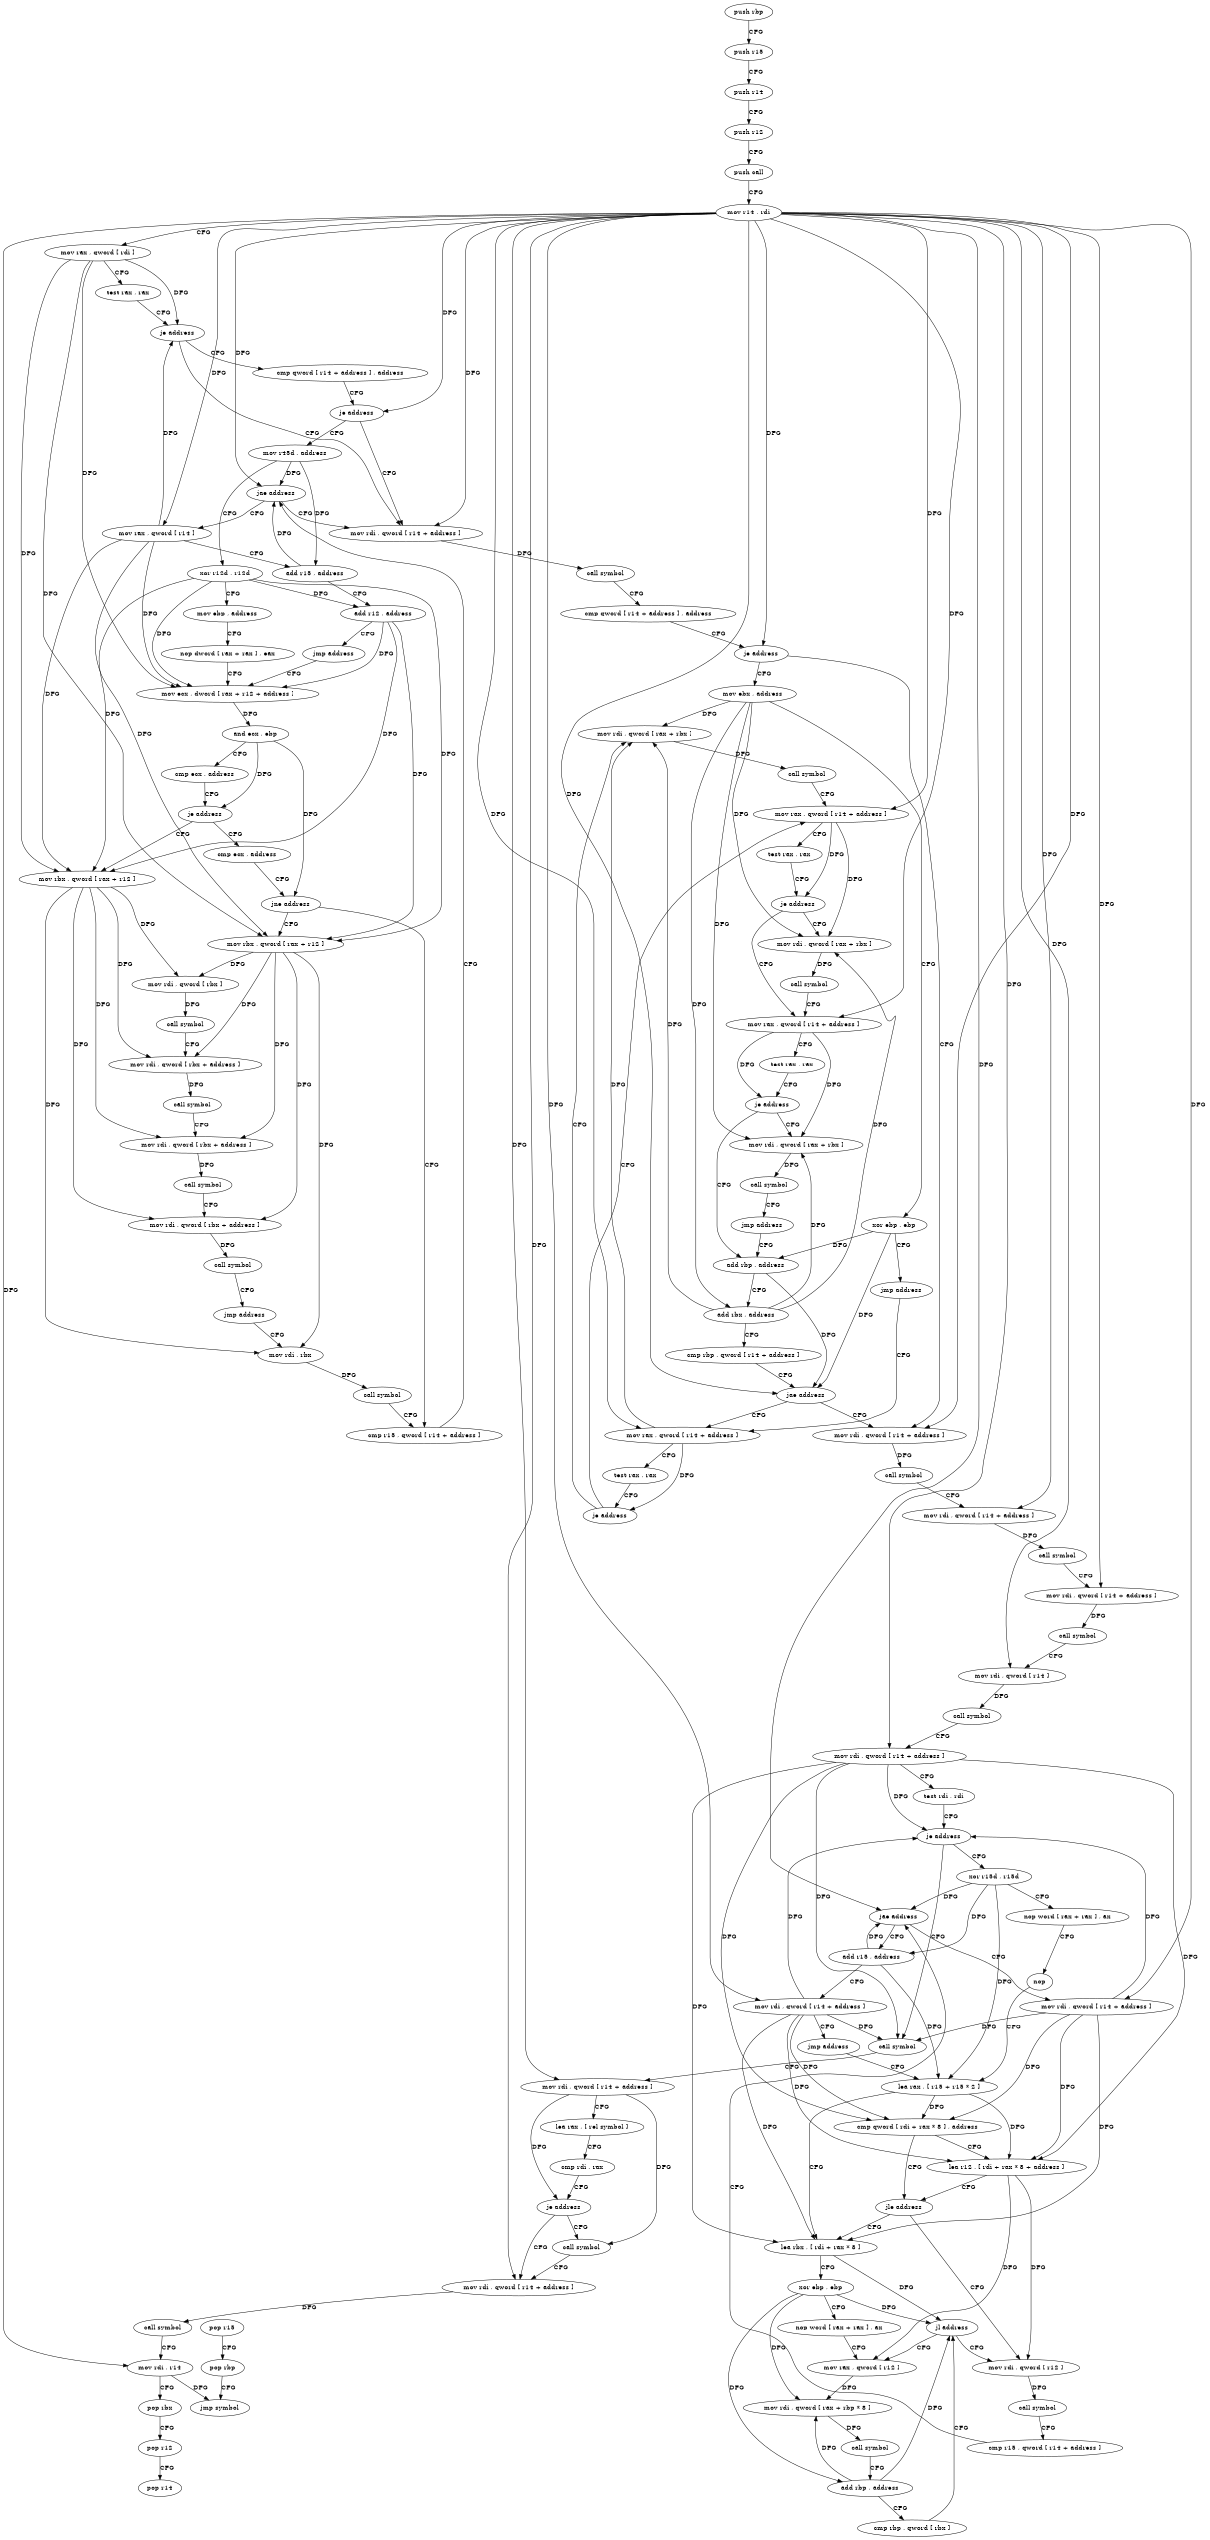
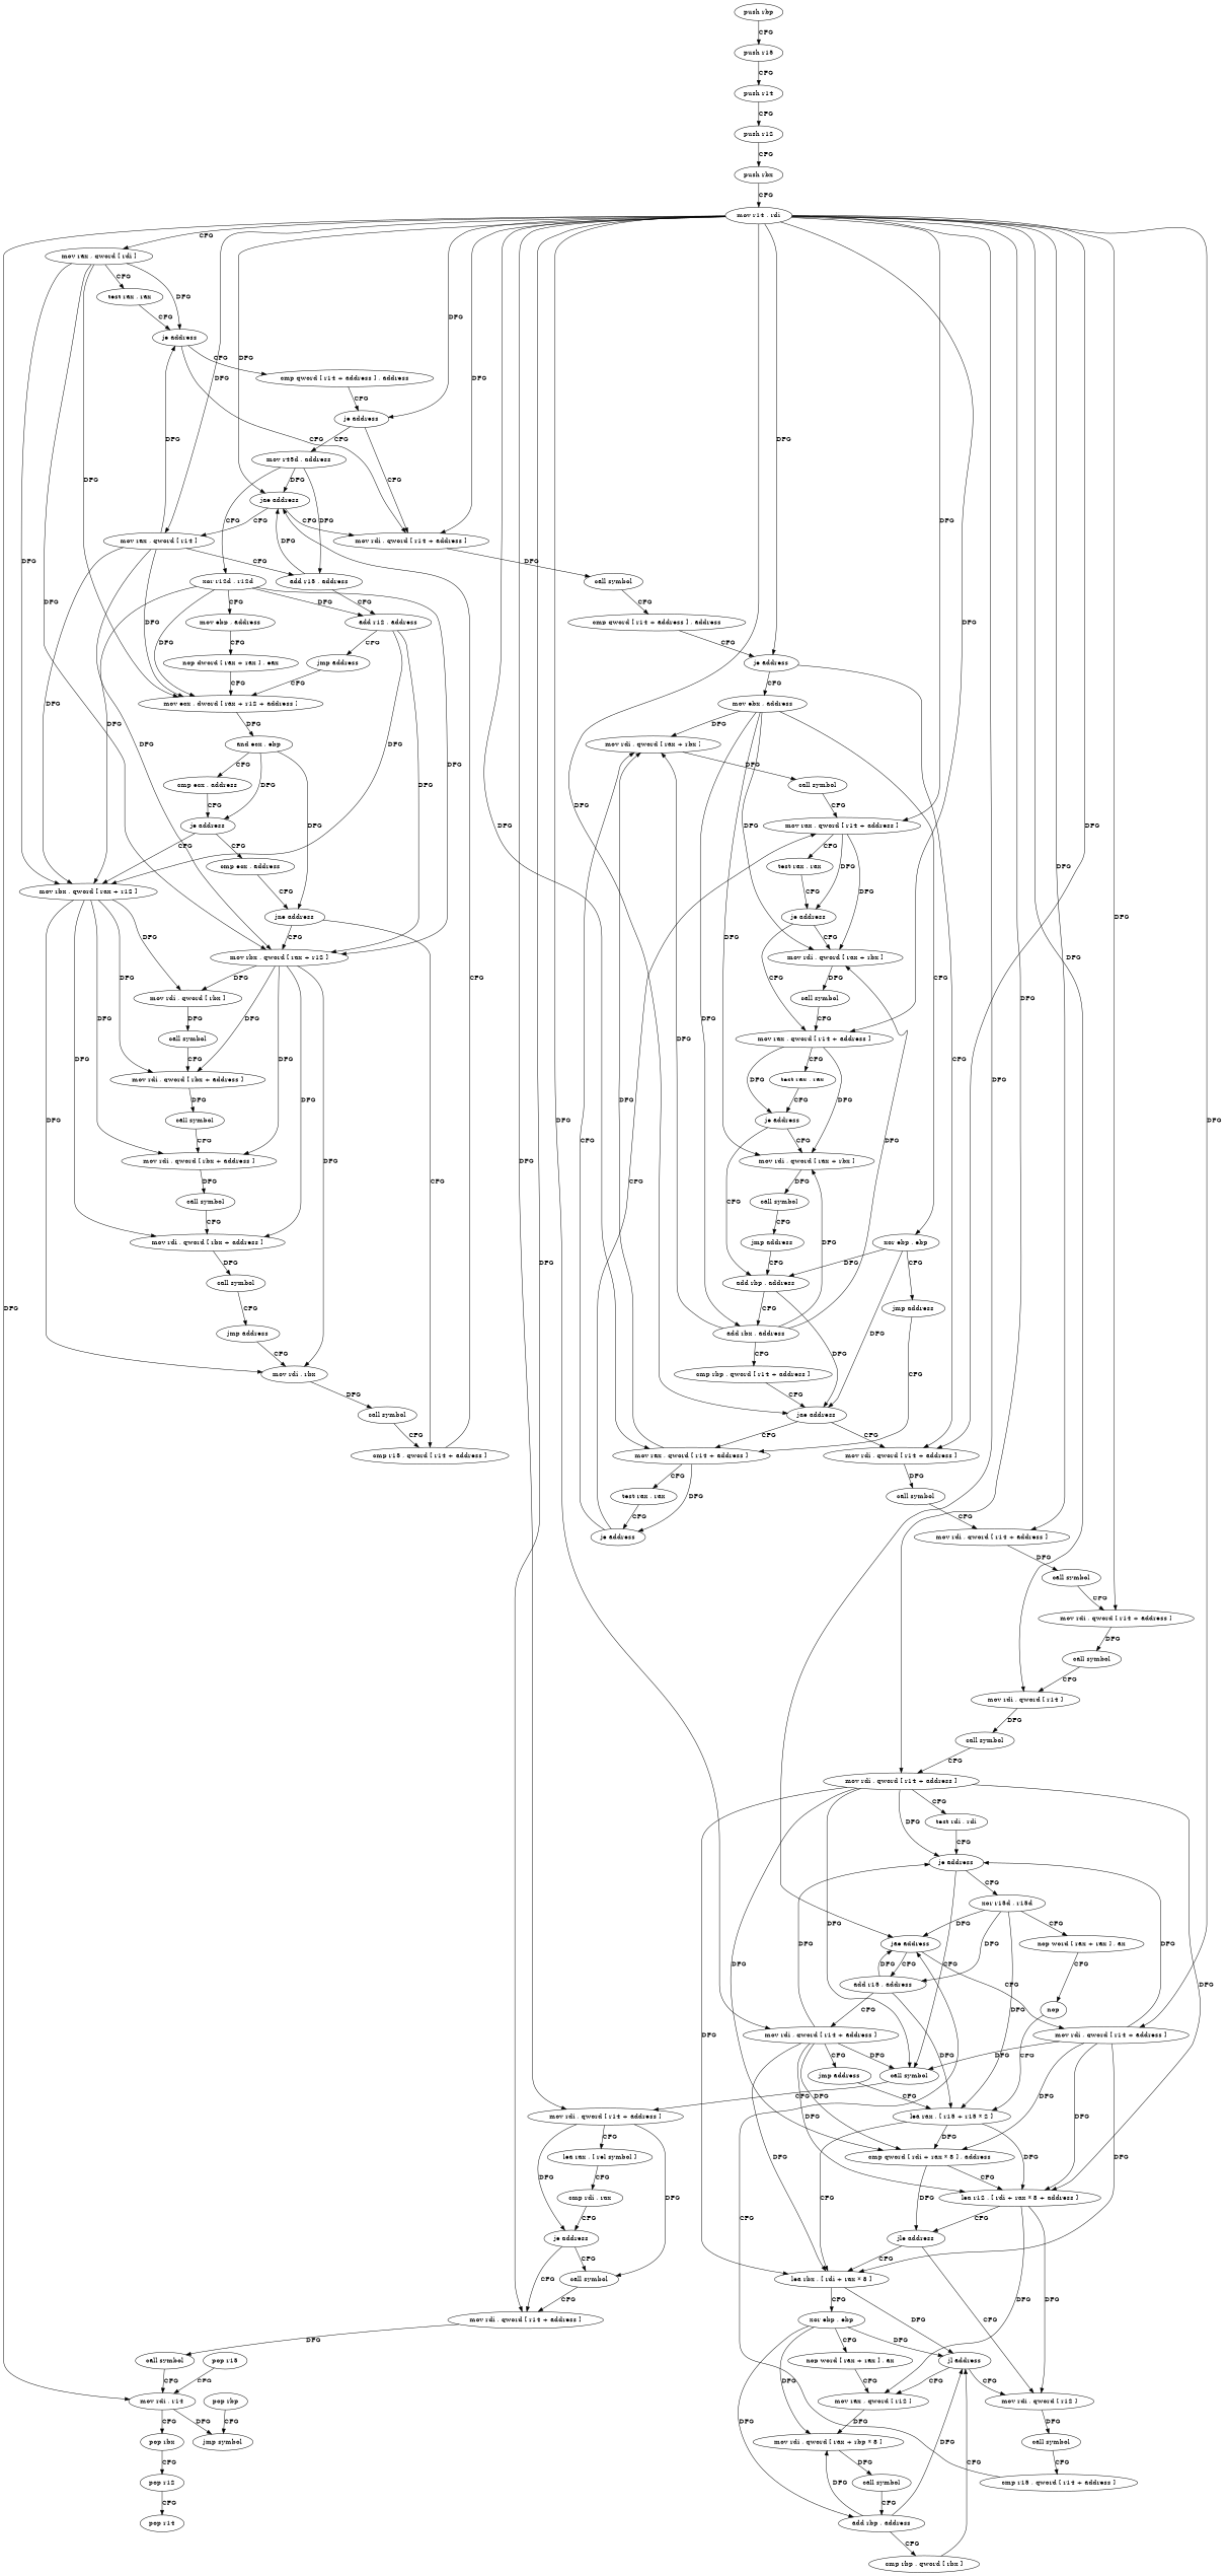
  digraph {
    n1 [label="push rbp"]
    n2 [label="push r15"]
    n3 [label="push r14"]
    n4 [label="push r12"]
-   n5 [label="push call"]
+   n5 [label="push rbx"]
    n6 [label="mov r14 , rdi"]
    n7 [label="mov rax , qword [ rdi ]"]
    n8 [label="mov rdi , qword [ r14 + address ]"]
    n9 [label="je address"]
    n10 [label="mov rdi , qword [ r14 + address ]"]
    n11 [label="je address"]
    n12 [label="mov rdi , qword [ r14 + address ]"]
    n13 [label="mov rdi , qword [ r14 + address ]"]
    n14 [label="mov rdi , qword [ r14 ]"]
    n15 [label="mov rdi , qword [ r14 + address ]"]
    n16 [label="mov rax , qword [ r14 + address ]"]
    n17 [label="mov rdi , qword [ r14 + address ]"]
    n18 [label="mov rdi , qword [ r14 + address ]"]
    n19 [label="mov rax , qword [ r14 + address ]"]
    n20 [label="mov rdi , r14"]
    n21 [label="jae address"]
    n22 [label="mov rdi , qword [ r14 + address ]"]
    n23 [label="mov rax , qword [ r14 + address ]"]
    n24 [label="mov rax , qword [ r14 ]"]
    n25 [label="jae address"]
    n26 [label="mov rdi , qword [ r14 + address ]"]
    n27 [label="jae address"]
    n28 [label="test rax , rax"]
    n29 [label="je address"]
    n30 [label="mov ecx , dword [ rax + r12 + address ]"]
    n31 [label="mov rbx , qword [ rax + r12 ]"]
    n32 [label="mov rbx , qword [ rax + r12 ]"]
    n33 [label="call symbol"]
    n34 [label="mov ebx , address"]
    n35 [label="call symbol"]
    n36 [label="mov r45d , address"]
    n37 [label="call symbol"]
    n38 [label="call symbol"]
    n39 [label="call symbol"]
    n40 [label="test rdi , rdi"]
    n41 [label="je address"]
    n42 [label="call symbol"]
    n43 [label="lea rbx , [ rdi + rax * 8 ]"]
    n44 [label="cmp qword [ rdi + rax * 8 ] , address"]
    n45 [label="lea r12 , [ rdi + rax * 8 + address ]"]
    n46 [label="mov rdi , qword [ rax + rbx ]"]
    n47 [label="test rax , rax"]
    n48 [label="je address"]
    n49 [label="lea rax , [ rel symbol ]"]
    n50 [label="je address"]
    n51 [label="call symbol"]
    n52 [label="call symbol"]
    n53 [label="mov rdi , qword [ rax + rbx ]"]
    n54 [label="test rax , rax"]
    n55 [label="je address"]
    n56 [label="pop rbx"]
    n57 [label="jmp symbol"]
    n58 [label="add r15 , address"]
    n59 [label="mov rdi , qword [ rax + rbx ]"]
    n60 [label="test rax , rax"]
    n61 [label="je address"]
    n62 [label="add r15 , address"]
    n63 [label="jmp address"]
    n64 [label="cmp qword [ r14 + address ] , address"]
    n65 [label="and ecx , ebp"]
    n66 [label="mov rdi , rbx"]
    n67 [label="mov rdi , qword [ rbx ]"]
    n68 [label="mov rdi , qword [ rbx + address ]"]
    n69 [label="mov rdi , qword [ rbx + address ]"]
    n70 [label="mov rdi , qword [ rbx + address ]"]
    n71 [label="cmp qword [ r14 + address ] , address"]
    n72 [label="xor ebp , ebp"]
    n73 [label="add rbx , address"]
    n74 [label="jmp address"]
    n75 [label="add rbp , address"]
    n76 [label="call symbol"]
    n77 [label="call symbol"]
    n78 [label="call symbol"]
    n79 [label="cmp rbp , qword [ r14 + address ]"]
    n80 [label="xor r12d , r12d"]
    n81 [label="mov ebp , address"]
    n82 [label="add r12 , address"]
    n83 [label="xor r15d , r15d"]
    n84 [label="xor ebp , ebp"]
    n85 [label="jl address"]
    n86 [label="jle address"]
    n87 [label="mov rdi , qword [ r12 ]"]
    n88 [label="mov rax , qword [ r12 ]"]
    n89 [label="nop word [ rax + rax ] , ax"]
    n90 [label="lea rax , [ r15 + r15 * 2 ]"]
    n91 [label=nop]
    n92 [label="nop dword [ rax + rax ] , eax"]
    n93 [label="jmp address"]
    n94 [label="jne address"]
    n95 [label="cmp ecx , address"]
    n96 [label="je address"]
    n97 [label="cmp rdi , rax"]
    n98 [label="call symbol"]
    n99 [label="call symbol"]
    n100 [label="call symbol"]
    n101 [label="call symbol"]
    n102 [label="call symbol"]
    n103 [label="cmp r15 , qword [ r14 + address ]"]
    n104 [label="cmp ecx , address"]
    n105 [label="pop r12"]
    n106 [label="pop r14"]
    n107 [label="pop r15"]
    n108 [label="pop rbp"]
    n109 [label="call symbol"]
    n110 [label="cmp r15 , qword [ r14 + address ]"]
    n111 [label="nop word [ rax + rax ] , ax"]
    n112 [label="mov rdi , qword [ rax + rbp * 8 ]"]
    n113 [label="add rbp , address"]
    n114 [label="call symbol"]
    n115 [label="cmp rbp , qword [ rbx ]"]
    n116 [label="jmp address"]
    n117 [label="jmp address"]
    n1 -> n2 [label=CFG]
    n2 -> n3 [label=CFG]
    n3 -> n4 [label=CFG]
    n4 -> n5 [label=CFG]
    n5 -> n6 [label=CFG]
    n6 -> n7 [label=CFG]
    n6 -> n8 [label=DFG]
    n6 -> n9 [label=DFG]
    n6 -> n10 [label=DFG]
    n6 -> n11 [label=DFG]
    n6 -> n12 [label=DFG]
    n6 -> n13 [label=DFG]
    n6 -> n14 [label=DFG]
    n6 -> n15 [label=DFG]
    n6 -> n16 [label=DFG]
    n6 -> n17 [label=DFG]
    n6 -> n18 [label=DFG]
    n6 -> n19 [label=DFG]
    n6 -> n20 [label=DFG]
    n6 -> n21 [label=DFG]
    n6 -> n22 [label=DFG]
    n6 -> n23 [label=DFG]
    n6 -> n24 [label=DFG]
    n6 -> n25 [label=DFG]
    n6 -> n26 [label=DFG]
    n6 -> n27 [label=DFG]
    n7 -> n28 [label=CFG]
    n7 -> n29 [label=DFG]
    n7 -> n30 [label=DFG]
    n7 -> n31 [label=DFG]
    n7 -> n32 [label=DFG]
    n8 -> n33 [label=DFG]
    n9 -> n10 [label=CFG]
    n9 -> n34 [label=CFG]
    n10 -> n35 [label=DFG]
    n11 -> n8 [label=CFG]
    n11 -> n36 [label=CFG]
    n12 -> n37 [label=DFG]
    n13 -> n38 [label=DFG]
    n14 -> n39 [label=DFG]
    n15 -> n40 [label=CFG]
    n15 -> n41 [label=DFG]
    n15 -> n42 [label=DFG]
    n15 -> n43 [label=DFG]
    n15 -> n44 [label=DFG]
    n15 -> n45 [label=DFG]
    n16 -> n46 [label=DFG]
    n16 -> n47 [label=CFG]
    n16 -> n48 [label=DFG]
    n17 -> n49 [label=CFG]
    n17 -> n50 [label=DFG]
    n17 -> n51 [label=DFG]
    n18 -> n52 [label=DFG]
    n19 -> n53 [label=DFG]
    n19 -> n54 [label=CFG]
    n19 -> n55 [label=DFG]
    n20 -> n56 [label=CFG]
    n20 -> n57 [label=DFG]
    n21 -> n22 [label=CFG]
    n21 -> n58 [label=CFG]
    n22 -> n41 [label=DFG]
    n22 -> n42 [label=DFG]
    n22 -> n43 [label=DFG]
    n22 -> n44 [label=DFG]
    n22 -> n45 [label=DFG]
    n23 -> n59 [label=DFG]
    n23 -> n60 [label=CFG]
    n23 -> n61 [label=DFG]
    n24 -> n29 [label=DFG]
    n24 -> n30 [label=DFG]
    n24 -> n31 [label=DFG]
    n24 -> n32 [label=DFG]
    n24 -> n62 [label=CFG]
    n25 -> n8 [label=CFG]
    n25 -> n24 [label=CFG]
    n26 -> n41 [label=DFG]
    n26 -> n42 [label=DFG]
    n26 -> n43 [label=DFG]
    n26 -> n44 [label=DFG]
    n26 -> n45 [label=DFG]
    n26 -> n63 [label=CFG]
    n27 -> n10 [label=CFG]
    n27 -> n16 [label=CFG]
    n28 -> n29 [label=CFG]
    n29 -> n8 [label=CFG]
    n29 -> n64 [label=CFG]
    n30 -> n65 [label=DFG]
    n31 -> n66 [label=DFG]
    n31 -> n67 [label=DFG]
    n31 -> n68 [label=DFG]
    n31 -> n69 [label=DFG]
    n31 -> n70 [label=DFG]
    n32 -> n66 [label=DFG]
    n32 -> n67 [label=DFG]
    n32 -> n68 [label=DFG]
    n32 -> n69 [label=DFG]
    n32 -> n70 [label=DFG]
    n33 -> n71 [label=CFG]
    n34 -> n46 [label=DFG]
    n34 -> n53 [label=DFG]
    n34 -> n59 [label=DFG]
    n34 -> n72 [label=CFG]
    n34 -> n73 [label=DFG]
    n35 -> n12 [label=CFG]
    n36 -> n25 [label=DFG]
    n36 -> n62 [label=DFG]
    n36 -> n80 [label=CFG]
    n37 -> n13 [label=CFG]
    n38 -> n14 [label=CFG]
    n39 -> n15 [label=CFG]
    n40 -> n41 [label=CFG]
    n41 -> n42 [label=CFG]
    n41 -> n83 [label=CFG]
    n42 -> n17 [label=CFG]
    n43 -> n84 [label=CFG]
    n43 -> n85 [label=DFG]
    n44 -> n45 [label=CFG]
-   n44 -> n86 [label=CFG]
+   n44 -> n86 [label=DFG]
    n45 -> n86 [label=CFG]
    n45 -> n87 [label=DFG]
    n45 -> n88 [label=DFG]
    n46 -> n76 [label=DFG]
    n47 -> n48 [label=CFG]
    n48 -> n19 [label=CFG]
    n48 -> n46 [label=CFG]
    n49 -> n97 [label=CFG]
    n50 -> n18 [label=CFG]
    n50 -> n51 [label=CFG]
    n51 -> n18 [label=CFG]
    n52 -> n20 [label=CFG]
    n53 -> n77 [label=DFG]
    n54 -> n55 [label=CFG]
    n55 -> n23 [label=CFG]
    n55 -> n53 [label=CFG]
    n56 -> n105 [label=CFG]
    n58 -> n21 [label=DFG]
    n58 -> n26 [label=CFG]
    n58 -> n90 [label=DFG]
    n59 -> n78 [label=DFG]
    n60 -> n61 [label=CFG]
    n61 -> n59 [label=CFG]
    n61 -> n75 [label=CFG]
    n62 -> n25 [label=DFG]
    n62 -> n82 [label=CFG]
    n63 -> n90 [label=CFG]
    n64 -> n11 [label=CFG]
    n65 -> n94 [label=DFG]
    n65 -> n95 [label=CFG]
    n65 -> n96 [label=DFG]
    n66 -> n98 [label=DFG]
    n67 -> n99 [label=DFG]
    n68 -> n100 [label=DFG]
    n69 -> n101 [label=DFG]
    n70 -> n102 [label=DFG]
    n71 -> n9 [label=CFG]
    n72 -> n27 [label=DFG]
    n72 -> n74 [label=CFG]
    n72 -> n75 [label=DFG]
    n73 -> n46 [label=DFG]
    n73 -> n53 [label=DFG]
    n73 -> n59 [label=DFG]
    n73 -> n79 [label=CFG]
    n74 -> n16 [label=CFG]
    n75 -> n27 [label=DFG]
    n75 -> n73 [label=CFG]
    n76 -> n19 [label=CFG]
    n77 -> n23 [label=CFG]
    n78 -> n117 [label=CFG]
    n79 -> n27 [label=CFG]
    n80 -> n30 [label=DFG]
    n80 -> n31 [label=DFG]
    n80 -> n32 [label=DFG]
    n80 -> n81 [label=CFG]
    n80 -> n82 [label=DFG]
    n81 -> n92 [label=CFG]
-   n82 -> n30 [label=DFG]
    n82 -> n31 [label=DFG]
    n82 -> n32 [label=DFG]
    n82 -> n93 [label=CFG]
    n83 -> n21 [label=DFG]
    n83 -> n58 [label=DFG]
    n83 -> n89 [label=CFG]
    n83 -> n90 [label=DFG]
    n84 -> n85 [label=DFG]
    n84 -> n111 [label=CFG]
    n84 -> n112 [label=DFG]
    n84 -> n113 [label=DFG]
    n85 -> n87 [label=CFG]
    n85 -> n88 [label=CFG]
    n86 -> n43 [label=CFG]
    n86 -> n87 [label=CFG]
    n87 -> n109 [label=DFG]
    n88 -> n112 [label=DFG]
    n89 -> n91 [label=CFG]
    n90 -> n43 [label=CFG]
    n90 -> n44 [label=DFG]
    n90 -> n45 [label=DFG]
    n91 -> n90 [label=CFG]
    n92 -> n30 [label=CFG]
    n93 -> n30 [label=CFG]
    n94 -> n32 [label=CFG]
    n94 -> n103 [label=CFG]
    n95 -> n96 [label=CFG]
    n96 -> n31 [label=CFG]
    n96 -> n104 [label=CFG]
    n97 -> n50 [label=CFG]
    n98 -> n103 [label=CFG]
    n99 -> n68 [label=CFG]
    n100 -> n69 [label=CFG]
    n101 -> n70 [label=CFG]
    n102 -> n116 [label=CFG]
    n103 -> n25 [label=CFG]
    n104 -> n94 [label=CFG]
    n105 -> n106 [label=CFG]
-   n107 -> n108 [label=CFG]
+   n107 -> n20 [label=CFG]
    n108 -> n57 [label=CFG]
    n109 -> n110 [label=CFG]
    n110 -> n21 [label=CFG]
    n111 -> n88 [label=CFG]
    n112 -> n114 [label=DFG]
    n113 -> n85 [label=DFG]
    n113 -> n112 [label=DFG]
    n113 -> n115 [label=CFG]
    n114 -> n113 [label=CFG]
    n115 -> n85 [label=CFG]
    n116 -> n66 [label=CFG]
    n117 -> n75 [label=CFG]
  }
